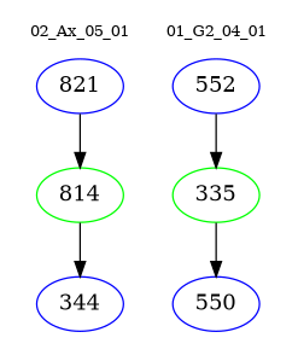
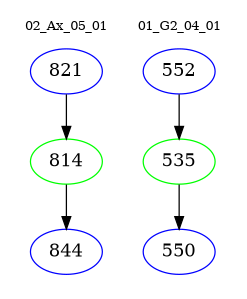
  digraph {
    node [color=blue]
    edge [color=black]
    n1 [label=821]
    n2 [color=green label=814]
-   n3 [label=344]
+   n3 [label=844]
    n4 [label=552]
-   n5 [color=green label=335]
+   n5 [color=green label=535]
    n6 [label=550]
    subgraph cluster_1 {
      color=white
      fontsize=10
      label="02_Ax_05_01"
      n1
      n2
      n3
    }
    subgraph cluster_2 {
      color=white
      fontsize=10
      label="01_G2_04_01"
      n4
      n5
      n6
    }
    n1 -> n2
    n2 -> n3
    n4 -> n5
    n5 -> n6
  }
